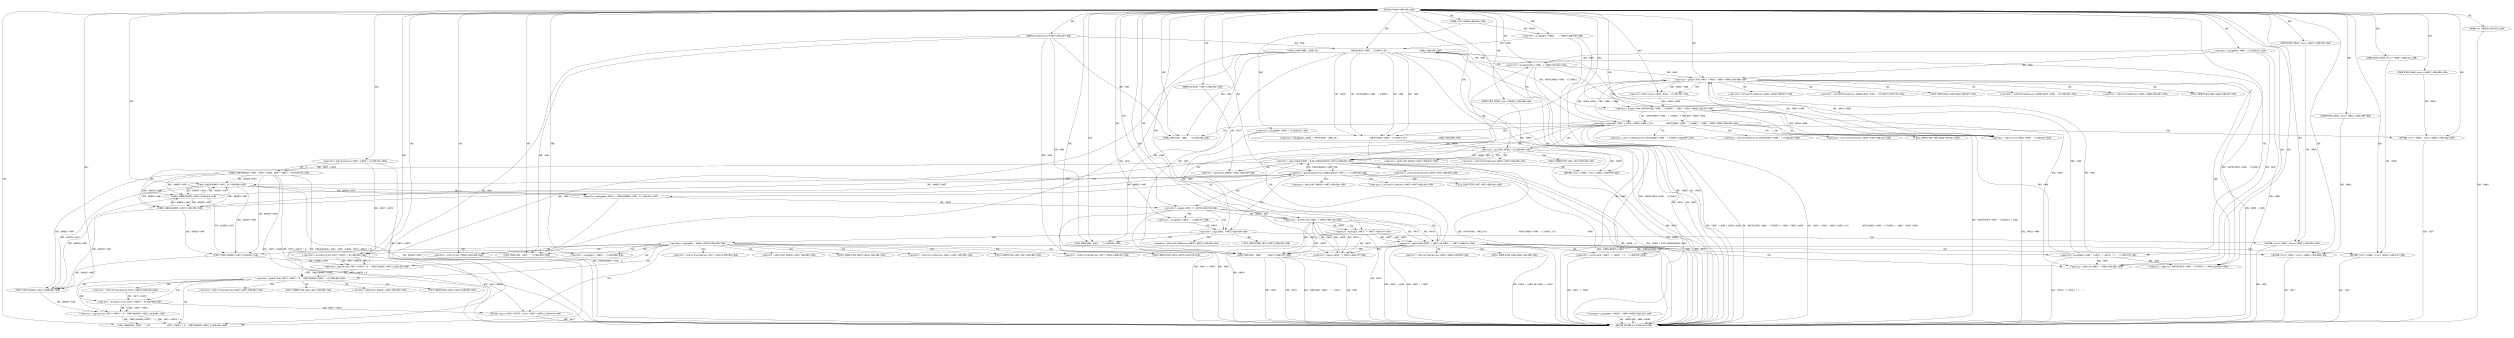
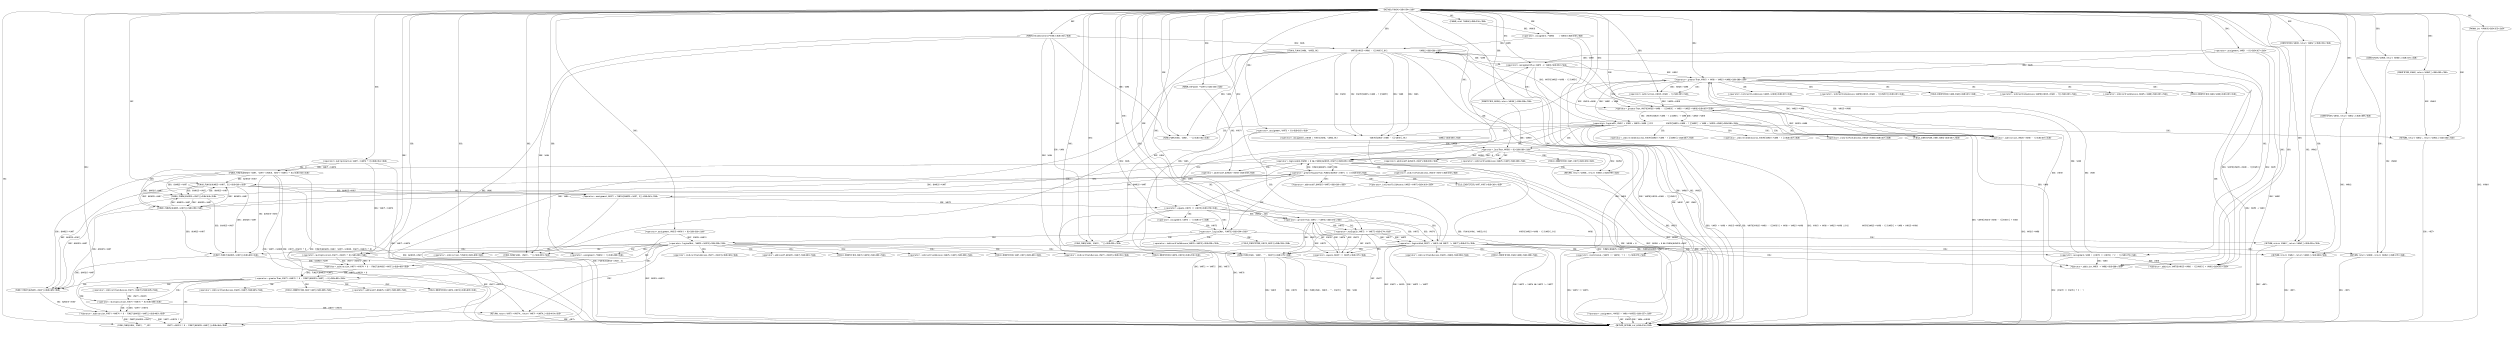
  digraph {
    fontname="Roboto Mono"
    node [fontname="Roboto Mono"]
    edge [fontname="Roboto Mono"]
    n1 [label="(METHOD,FUN24)<SUB>354</SUB>"]
    n2 [label="(PARAM,AVCodecContext*VAR6)<SUB>354</SUB>"]
    n3 [label="(PARAM,void *VAR68)<SUB>354</SUB>"]
    n4 [label="(PARAM,int *VAR69)<SUB>355</SUB>"]
    n5 [label="(PARAM,AVPacket *VAR71)<SUB>355</SUB>"]
    n6 [label="(&lt;operator&gt;.assignment,*VAR53    = VAR68)<SUB>358</SUB>"]
    n7 [label="(&lt;operator&gt;.assignment,VAR73 = 0)<SUB>365</SUB>"]
+   n8 [label="(&lt;operator&gt;.assignment,VAR25-&gt;VAR19 = 0)<SUB>366</SUB>"]
    n9 [label="(&lt;operator&gt;.assignment,VAR51 = 0)<SUB>367</SUB>"]
    n10 [label="(&lt;operator&gt;.assignment,*VAR69 = 1)<SUB>408</SUB>"]
    n11 [label="(&lt;operator&gt;.greaterEqualsThan,FUN26(&amp;VAR25-&gt;VAR7) &gt;= 3)<SUB>368</SUB>"]
    n12 [label="(&lt;operator&gt;.greaterThan,VAR71-&gt;VAR74 * 8 - FUN27(&amp;VAR25-&gt;VAR7) &gt; 8)<SUB>403</SUB>"]
    n13 [label="(&lt;operator&gt;.multiplication,VAR71-&gt;VAR74 * 8)<SUB>363</SUB>"]
    n14 [label="(&lt;operator&gt;.assignment,VAR8 = (VAR72 == VAR76) ? 2 : 1)<SUB>379</SUB>"]
    n15 [label="(&lt;operator&gt;.assignmentPlus,VAR51 += VAR8)<SUB>392</SUB>"]
    n16 [label="(FUN9,FUN9(VAR6, VAR31, &quot;&quot;))<SUB>395</SUB>"]
    n17 [label="(RETURN,return VAR62;,return VAR62;)<SUB>396</SUB>"]
    n18 [label="(FUN9,FUN9(VAR6, VAR31, &quot;&quot;))<SUB>399</SUB>"]
    n19 [label="(RETURN,return VAR62;,return VAR62;)<SUB>400</SUB>"]
    n20 [label="(FUN9,FUN9(VAR6, VAR31, &quot;&quot;,\012               VAR71-&gt;VAR74 * 8 - FUN27(&amp;VAR25-&gt;VAR7)))<SUB>404</SUB>"]
    n21 [label="(&lt;operator&gt;.equals,VAR72 == VAR75)<SUB>370</SUB>"]
    n22 [label="(IDENTIFIER,VAR62,return VAR62;)<SUB>396</SUB>"]
    n23 [label="(IDENTIFIER,VAR62,return VAR62;)<SUB>400</SUB>"]
    n24 [label="(FUN18,FUN18(&amp;VAR25-&gt;VAR7, 3))<SUB>369</SUB>"]
    n25 [label="(&lt;operator&gt;.assignment,VAR73 = 1)<SUB>371</SUB>"]
    n26 [label="(FUN9,FUN9(VAR6, VAR31, &quot;&quot;, VAR72))<SUB>375</SUB>"]
    n27 [label="(RETURN,return VAR60;,return VAR60;)<SUB>376</SUB>"]
    n28 [label="(&lt;operator&gt;.conditional,(VAR72 == VAR76) ? 2 : 1)<SUB>379</SUB>"]
    n29 [label="(FUN9,FUN9(VAR6, VAR31, &quot;&quot;))<SUB>382</SUB>"]
    n30 [label="(RETURN,return VAR62;,return VAR62;)<SUB>383</SUB>"]
    n31 [label="(FUN16,FUN16(VAR6, VAR53,\012                             VAR78[VAR25-&gt;VAR8 - 1][VAR51],\012                             VAR8))<SUB>386</SUB>"]
    n32 [label="(&lt;operator&gt;.multiplication,VAR71-&gt;VAR74 * 8)<SUB>403</SUB>"]
    n33 [label="(&lt;operator&gt;.greaterThan,VAR72 &gt; VAR76)<SUB>374</SUB>"]
    n34 [label="(&lt;operator&gt;.notEquals,VAR72 != VAR77)<SUB>374</SUB>"]
    n35 [label="(IDENTIFIER,VAR60,return VAR60;)<SUB>376</SUB>"]
    n36 [label="(&lt;operator&gt;.equals,VAR72 == VAR76)<SUB>379</SUB>"]
    n37 [label="(&lt;operator&gt;.greaterThan,VAR51 + VAR8 &gt; VAR25-&gt;VAR8)<SUB>380</SUB>"]
    n38 [label="(&lt;operator&gt;.greaterThan,VAR78[VAR25-&gt;VAR8 - 1][VAR51] + VAR8 &gt; VAR25-&gt;VAR8)<SUB>381</SUB>"]
    n39 [label="(IDENTIFIER,VAR62,return VAR62;)<SUB>383</SUB>"]
    n40 [label="(&lt;operator&gt;.lessThan,VAR58 &lt; 0)<SUB>389</SUB>"]
    n41 [label="(IDENTIFIER,VAR58,return VAR58;)<SUB>390</SUB>"]
    n42 [label="(&lt;operator&gt;.multiplication,VAR71-&gt;VAR74 * 8)<SUB>405</SUB>"]
    n43 [label="(&lt;operator&gt;.addition,VAR51 + VAR8)<SUB>380</SUB>"]
    n44 [label="(&lt;operator&gt;.addition,VAR78[VAR25-&gt;VAR8 - 1][VAR51] + VAR8)<SUB>381</SUB>"]
    n45 [label="(&lt;operator&gt;.subtraction,VAR25-&gt;VAR8 - 1)<SUB>387</SUB>"]
    n46 [label="(&lt;operator&gt;.subtraction,VAR25-&gt;VAR8 - 1)<SUB>381</SUB>"]
    n47 [label="(&lt;operator&gt;.indirection,*VAR69)<SUB>408</SUB>"]
    n48 [label="(METHOD_RETURN,int)<SUB>354</SUB>"]
    n49 [label="(&lt;operator&gt;.addressOf,&amp;VAR25-&gt;VAR7)<SUB>368</SUB>"]
    n50 [label="(&lt;operator&gt;.logicalNot,!VAR73)<SUB>394</SUB>"]
    n51 [label="(&lt;operator&gt;.logicalNot,!VAR25-&gt;VAR19)<SUB>398</SUB>"]
    n52 [label="(&lt;operator&gt;.assignment,VAR72 = FUN18(&amp;VAR25-&gt;VAR7, 3))<SUB>369</SUB>"]
    n53 [label="(&lt;operator&gt;.logicalAnd,VAR58 &lt; 0 &amp;&amp; FUN26(&amp;VAR25-&gt;VAR7))<SUB>389</SUB>"]
    n54 [label="(&lt;operator&gt;.addressOf,&amp;VAR25-&gt;VAR7)<SUB>369</SUB>"]
    n55 [label="(&lt;operator&gt;.indirectFieldAccess,VAR25-&gt;VAR7)<SUB>369</SUB>"]
    n56 [label="(FIELD_IDENTIFIER,VAR7,VAR7)<SUB>369</SUB>"]
    n57 [label="(&lt;operator&gt;.indirectFieldAccess,VAR25-&gt;VAR19)<SUB>398</SUB>"]
    n58 [label="(FIELD_IDENTIFIER,VAR19,VAR19)<SUB>398</SUB>"]
    n59 [label="(FUN27,FUN27(&amp;VAR25-&gt;VAR7))<SUB>405</SUB>"]
    n60 [label="(&lt;operator&gt;.subtraction,VAR71-&gt;VAR74 * 8 - FUN27(&amp;VAR25-&gt;VAR7))<SUB>405</SUB>"]
    n61 [label="(&lt;operator&gt;.indirectFieldAccess,VAR71-&gt;VAR74)<SUB>405</SUB>"]
    n62 [label="(&lt;operator&gt;.addressOf,&amp;VAR25-&gt;VAR7)<SUB>405</SUB>"]
    n63 [label="(FIELD_IDENTIFIER,VAR74,VAR74)<SUB>405</SUB>"]
    n64 [label="(&lt;operator&gt;.indirectFieldAccess,VAR25-&gt;VAR7)<SUB>405</SUB>"]
    n65 [label="(FIELD_IDENTIFIER,VAR7,VAR7)<SUB>405</SUB>"]
    n66 [label="(FUN25,FUN25(&amp;VAR25-&gt;VAR7, VAR71-&gt;VAR68, VAR71-&gt;VAR74 * 8))<SUB>363</SUB>"]
    n67 [label="(&lt;operator&gt;.logicalAnd,VAR72 &gt; VAR76 &amp;&amp; VAR72 != VAR77)<SUB>374</SUB>"]
    n68 [label="(FUN26,FUN26(&amp;VAR25-&gt;VAR7))<SUB>368</SUB>"]
    n69 [label="(FUN27,FUN27(&amp;VAR25-&gt;VAR7))<SUB>403</SUB>"]
    n70 [label="(FUN26,FUN26(&amp;VAR25-&gt;VAR7))<SUB>389</SUB>"]
    n71 [label="(&lt;operator&gt;.assignment,VAR58 = FUN16(VAR6, VAR53,\012                             VAR78[VAR25-&gt;VAR8 - 1][VAR51],\012                             VAR8))<SUB>386</SUB>"]
    n72 [label="(RETURN,return VAR71-&gt;VAR74;,return VAR71-&gt;VAR74;)<SUB>410</SUB>"]
    n73 [label="(&lt;operator&gt;.subtraction,VAR71-&gt;VAR74 * 8 - FUN27(&amp;VAR25-&gt;VAR7))<SUB>403</SUB>"]
    n74 [label="(&lt;operator&gt;.logicalOr,VAR51 + VAR8 &gt; VAR25-&gt;VAR8 ||\012            VAR78[VAR25-&gt;VAR8 - 1][VAR51] + VAR8 &gt; VAR25-&gt;VAR8)<SUB>380</SUB>"]
    n75 [label="(&lt;operator&gt;.indirectFieldAccess,VAR25-&gt;VAR8)<SUB>381</SUB>"]
    n76 [label="(&lt;operator&gt;.indirectIndexAccess,VAR78[VAR25-&gt;VAR8 - 1][VAR51])<SUB>381</SUB>"]
    n77 [label="(FIELD_IDENTIFIER,VAR8,VAR8)<SUB>381</SUB>"]
    n78 [label="(&lt;operator&gt;.indirectIndexAccess,VAR78[VAR25-&gt;VAR8 - 1])<SUB>381</SUB>"]
    n79 [label="(&lt;operator&gt;.indirectFieldAccess,VAR25-&gt;VAR8)<SUB>381</SUB>"]
    n80 [label="(FIELD_IDENTIFIER,VAR8,VAR8)<SUB>381</SUB>"]
    n81 [label="(RETURN,return VAR58;,return VAR58;)<SUB>390</SUB>"]
    n82 [label="(&lt;operator&gt;.addressOf,&amp;VAR25-&gt;VAR7)<SUB>389</SUB>"]
    n83 [label="(&lt;operator&gt;.indirectFieldAccess,VAR25-&gt;VAR7)<SUB>389</SUB>"]
    n84 [label="(FIELD_IDENTIFIER,VAR7,VAR7)<SUB>389</SUB>"]
    n85 [label="(&lt;operator&gt;.assignment,*VAR25 = VAR6-&gt;VAR55)<SUB>357</SUB>"]
    n86 [label="(&lt;operator&gt;.indirectFieldAccess,VAR71-&gt;VAR74)<SUB>410</SUB>"]
    n87 [label="(FIELD_IDENTIFIER,VAR74,VAR74)<SUB>410</SUB>"]
    n88 [label="(&lt;operator&gt;.indirectFieldAccess,VAR71-&gt;VAR74)<SUB>403</SUB>"]
    n89 [label="(&lt;operator&gt;.addressOf,&amp;VAR25-&gt;VAR7)<SUB>403</SUB>"]
    n90 [label="(FIELD_IDENTIFIER,VAR74,VAR74)<SUB>403</SUB>"]
    n91 [label="(&lt;operator&gt;.indirectFieldAccess,VAR25-&gt;VAR7)<SUB>403</SUB>"]
    n92 [label="(FIELD_IDENTIFIER,VAR7,VAR7)<SUB>403</SUB>"]
    n93 [label="(&lt;operator&gt;.indirectFieldAccess,VAR25-&gt;VAR7)<SUB>368</SUB>"]
    n94 [label="(&lt;operator&gt;.indirectFieldAccess,VAR25-&gt;VAR8)<SUB>380</SUB>"]
    n95 [label="(FIELD_IDENTIFIER,VAR8,VAR8)<SUB>380</SUB>"]
    n96 [label="(&lt;operator&gt;.indirectIndexAccess,VAR78[VAR25-&gt;VAR8 - 1][VAR51])<SUB>387</SUB>"]
    n97 [label="(&lt;operator&gt;.indirectIndexAccess,VAR78[VAR25-&gt;VAR8 - 1])<SUB>387</SUB>"]
    n98 [label="(&lt;operator&gt;.indirectFieldAccess,VAR25-&gt;VAR8)<SUB>387</SUB>"]
    n99 [label="(FIELD_IDENTIFIER,VAR8,VAR8)<SUB>387</SUB>"]
    n1 -> n2 [label="DDG: "]
    n1 -> n3 [label="DDG: "]
    n1 -> n4 [label="DDG: "]
    n1 -> n5 [label="DDG: "]
    n1 -> n6 [label="DDG: "]
-   n3 -> n7 [label="DDG: "]
+   n1 -> n7 [label="DDG: "]
+   n1 -> n8 [label="DDG: "]
    n1 -> n9 [label="DDG: "]
    n1 -> n10 [label="DDG: "]
    n1 -> n11 [label="DDG: "]
    n1 -> n12 [label="DDG: "]
    n1 -> n13 [label="DDG: "]
    n1 -> n14 [label="DDG: "]
    n1 -> n15 [label="DDG: "]
    n1 -> n16 [label="DDG: "]
    n1 -> n17 [label="DDG: "]
    n1 -> n18 [label="DDG: "]
    n1 -> n19 [label="DDG: "]
    n1 -> n20 [label="DDG: "]
    n1 -> n21 [label="DDG: "]
    n1 -> n22 [label="DDG: "]
    n1 -> n23 [label="DDG: "]
    n1 -> n24 [label="DDG: "]
    n1 -> n25 [label="DDG: "]
    n1 -> n26 [label="DDG: "]
    n1 -> n27 [label="DDG: "]
    n1 -> n28 [label="DDG: "]
    n1 -> n29 [label="DDG: "]
    n1 -> n30 [label="DDG: "]
    n1 -> n31 [label="DDG: "]
    n1 -> n32 [label="DDG: "]
    n1 -> n33 [label="DDG: "]
    n1 -> n34 [label="DDG: "]
    n1 -> n35 [label="DDG: "]
    n1 -> n36 [label="DDG: "]
    n1 -> n37 [label="DDG: "]
    n1 -> n38 [label="DDG: "]
    n1 -> n39 [label="DDG: "]
    n1 -> n40 [label="DDG: "]
    n1 -> n41 [label="DDG: "]
    n1 -> n42 [label="DDG: "]
    n1 -> n43 [label="DDG: "]
    n1 -> n44 [label="DDG: "]
    n1 -> n45 [label="DDG: "]
    n1 -> n46 [label="DDG: "]
    n1 -> n47 [label="DDG: "]
    n2 -> n16 [label="DDG: VAR6"]
    n2 -> n18 [label="DDG: VAR6"]
    n2 -> n20 [label="DDG: VAR6"]
    n2 -> n26 [label="DDG: VAR6"]
    n2 -> n29 [label="DDG: VAR6"]
    n2 -> n31 [label="DDG: VAR6"]
    n3 -> n6 [label="DDG: VAR68"]
    n4 -> n48 [label="DDG: VAR69"]
    n5 -> n49 [label="DDG: VAR71"]
    n6 -> n31 [label="DDG: VAR53"]
    n6 -> n48 [label="DDG: VAR53"]
    n6 -> n48 [label="DDG: VAR68"]
    n7 -> n48 [label="DDG: VAR73"]
    n7 -> n50 [label="DDG: VAR73"]
+   n8 -> n48 [label="DDG: VAR25-&gt;VAR19"]
+   n8 -> n51 [label="DDG: VAR25-&gt;VAR19"]
    n9 -> n15 [label="DDG: VAR51"]
    n9 -> n37 [label="DDG: VAR51"]
    n9 -> n43 [label="DDG: VAR51"]
    n9 -> n48 [label="DDG: VAR51"]
    n11 -> n21 [label="CDG: "]
    n11 -> n24 [label="CDG: "]
    n11 -> n48 [label="DDG: FUN26(&amp;VAR25-&gt;VAR7)"]
    n11 -> n48 [label="DDG: FUN26(&amp;VAR25-&gt;VAR7) &gt;= 3"]
    n11 -> n50 [label="CDG: "]
    n11 -> n52 [label="CDG: "]
    n11 -> n53 [label="DDG: FUN26(&amp;VAR25-&gt;VAR7)"]
    n11 -> n54 [label="CDG: "]
    n11 -> n55 [label="CDG: "]
    n11 -> n56 [label="CDG: "]
    n12 -> n20 [label="CDG: "]
    n12 -> n42 [label="CDG: "]
    n12 -> n59 [label="CDG: "]
    n12 -> n60 [label="CDG: "]
    n12 -> n61 [label="CDG: "]
    n12 -> n62 [label="CDG: "]
    n12 -> n63 [label="CDG: "]
    n12 -> n64 [label="CDG: "]
    n12 -> n65 [label="CDG: "]
    n13 -> n32 [label="DDG: VAR71-&gt;VAR74"]
    n13 -> n48 [label="DDG: VAR71-&gt;VAR74"]
    n13 -> n66 [label="DDG: VAR71-&gt;VAR74"]
    n13 -> n66 [label="DDG: 8"]
    n14 -> n31 [label="DDG: VAR8"]
    n14 -> n37 [label="DDG: VAR8"]
    n14 -> n38 [label="DDG: VAR8"]
    n14 -> n43 [label="DDG: VAR8"]
    n14 -> n44 [label="DDG: VAR8"]
    n14 -> n48 [label="DDG: (VAR72 == VAR76) ? 2 : 1"]
    n15 -> n37 [label="DDG: VAR51"]
    n15 -> n43 [label="DDG: VAR51"]
    n15 -> n48 [label="DDG: VAR51"]
    n15 -> n48 [label="DDG: VAR8"]
    n17 -> n48 [label="DDG: &lt;RET&gt;"]
    n19 -> n48 [label="DDG: &lt;RET&gt;"]
    n21 -> n25 [label="CDG: "]
    n21 -> n33 [label="DDG: VAR72"]
    n21 -> n33 [label="CDG: "]
    n21 -> n48 [label="DDG: VAR72 == VAR75"]
    n21 -> n48 [label="DDG: VAR75"]
    n21 -> n50 [label="CDG: "]
    n21 -> n67 [label="CDG: "]
    n22 -> n17 [label="DDG: VAR62"]
    n23 -> n19 [label="DDG: VAR62"]
    n24 -> n48 [label="DDG: &amp;VAR25-&gt;VAR7"]
    n24 -> n52 [label="DDG: &amp;VAR25-&gt;VAR7"]
    n24 -> n52 [label="DDG: 3"]
    n24 -> n59 [label="DDG: &amp;VAR25-&gt;VAR7"]
    n24 -> n68 [label="DDG: &amp;VAR25-&gt;VAR7"]
    n24 -> n69 [label="DDG: &amp;VAR25-&gt;VAR7"]
    n24 -> n70 [label="DDG: &amp;VAR25-&gt;VAR7"]
    n25 -> n50 [label="DDG: VAR73"]
    n26 -> n48 [label="DDG: VAR6"]
    n26 -> n48 [label="DDG: VAR31"]
    n26 -> n48 [label="DDG: VAR72"]
    n26 -> n48 [label="DDG: FUN9(VAR6, VAR31, &quot;&quot;, VAR72)"]
    n27 -> n48 [label="DDG: &lt;RET&gt;"]
    n28 -> n48 [label="DDG: VAR72 == VAR76"]
    n30 -> n48 [label="DDG: &lt;RET&gt;"]
    n31 -> n15 [label="DDG: VAR8"]
    n31 -> n16 [label="DDG: VAR6"]
    n31 -> n18 [label="DDG: VAR6"]
    n31 -> n20 [label="DDG: VAR6"]
    n31 -> n26 [label="DDG: VAR6"]
    n31 -> n29 [label="DDG: VAR6"]
    n31 -> n38 [label="DDG: VAR78[VAR25-&gt;VAR8 - 1][VAR51]"]
    n31 -> n44 [label="DDG: VAR78[VAR25-&gt;VAR8 - 1][VAR51]"]
    n31 -> n48 [label="DDG: VAR53"]
    n31 -> n48 [label="DDG: VAR78[VAR25-&gt;VAR8 - 1][VAR51]"]
    n31 -> n71 [label="DDG: VAR6"]
    n31 -> n71 [label="DDG: VAR53"]
    n31 -> n71 [label="DDG: VAR78[VAR25-&gt;VAR8 - 1][VAR51]"]
    n31 -> n71 [label="DDG: VAR8"]
    n32 -> n72 [label="DDG: VAR71-&gt;VAR74"]
    n32 -> n73 [label="DDG: VAR71-&gt;VAR74"]
    n32 -> n73 [label="DDG: 8"]
    n33 -> n26 [label="DDG: VAR72"]
    n33 -> n34 [label="DDG: VAR72"]
    n33 -> n34 [label="CDG: "]
    n33 -> n36 [label="DDG: VAR72"]
    n33 -> n36 [label="DDG: VAR76"]
    n33 -> n48 [label="DDG: VAR76"]
    n33 -> n67 [label="DDG: VAR72"]
    n33 -> n67 [label="DDG: VAR76"]
    n34 -> n26 [label="DDG: VAR72"]
    n34 -> n36 [label="DDG: VAR72"]
    n34 -> n48 [label="DDG: VAR77"]
    n34 -> n67 [label="DDG: VAR72"]
    n34 -> n67 [label="DDG: VAR77"]
    n35 -> n27 [label="DDG: VAR60"]
    n36 -> n33 [label="DDG: VAR76"]
    n37 -> n38 [label="CDG: "]
    n37 -> n44 [label="CDG: "]
    n37 -> n45 [label="DDG: VAR25-&gt;VAR8"]
    n37 -> n46 [label="DDG: VAR25-&gt;VAR8"]
    n37 -> n46 [label="CDG: "]
    n37 -> n48 [label="DDG: VAR51 + VAR8"]
    n37 -> n74 [label="DDG: VAR51 + VAR8"]
    n37 -> n74 [label="DDG: VAR25-&gt;VAR8"]
    n37 -> n75 [label="CDG: "]
    n37 -> n76 [label="CDG: "]
    n37 -> n77 [label="CDG: "]
    n37 -> n78 [label="CDG: "]
    n37 -> n79 [label="CDG: "]
    n37 -> n80 [label="CDG: "]
    n38 -> n45 [label="DDG: VAR25-&gt;VAR8"]
    n38 -> n48 [label="DDG: VAR78[VAR25-&gt;VAR8 - 1][VAR51] + VAR8"]
    n38 -> n74 [label="DDG: VAR78[VAR25-&gt;VAR8 - 1][VAR51] + VAR8"]
    n38 -> n74 [label="DDG: VAR25-&gt;VAR8"]
    n39 -> n30 [label="DDG: VAR62"]
    n40 -> n48 [label="DDG: VAR58"]
    n40 -> n53 [label="DDG: VAR58"]
    n40 -> n53 [label="DDG: 0"]
    n40 -> n70 [label="CDG: "]
    n40 -> n81 [label="DDG: VAR58"]
    n40 -> n82 [label="CDG: "]
    n40 -> n83 [label="CDG: "]
    n40 -> n84 [label="CDG: "]
    n41 -> n81 [label="DDG: VAR58"]
    n42 -> n60 [label="DDG: VAR71-&gt;VAR74"]
    n42 -> n60 [label="DDG: 8"]
    n42 -> n72 [label="DDG: VAR71-&gt;VAR74"]
    n45 -> n37 [label="DDG: VAR25-&gt;VAR8"]
    n45 -> n48 [label="DDG: VAR25-&gt;VAR8"]
    n46 -> n38 [label="DDG: VAR25-&gt;VAR8"]
    n50 -> n16 [label="CDG: "]
    n50 -> n17 [label="CDG: "]
    n50 -> n51 [label="CDG: "]
    n50 -> n57 [label="CDG: "]
    n50 -> n58 [label="CDG: "]
    n51 -> n10 [label="DDG: "]
    n51 -> n12 [label="CDG: "]
    n51 -> n18 [label="CDG: "]
    n51 -> n19 [label="CDG: "]
    n51 -> n32 [label="CDG: "]
    n51 -> n47 [label="CDG: "]
    n51 -> n69 [label="CDG: "]
    n51 -> n72 [label="CDG: "]
    n51 -> n73 [label="CDG: "]
    n51 -> n86 [label="CDG: "]
    n51 -> n87 [label="CDG: "]
    n51 -> n88 [label="CDG: "]
    n51 -> n89 [label="CDG: "]
    n51 -> n90 [label="CDG: "]
    n51 -> n91 [label="CDG: "]
    n51 -> n92 [label="CDG: "]
    n52 -> n21 [label="DDG: VAR72"]
    n52 -> n48 [label="DDG: FUN18(&amp;VAR25-&gt;VAR7, 3)"]
    n53 -> n11 [label="CDG: "]
    n53 -> n15 [label="CDG: "]
    n53 -> n48 [label="DDG: VAR58 &lt; 0"]
    n53 -> n48 [label="DDG: VAR58 &lt; 0 &amp;&amp; FUN26(&amp;VAR25-&gt;VAR7)"]
    n53 -> n49 [label="CDG: "]
    n53 -> n68 [label="CDG: "]
    n53 -> n81 [label="CDG: "]
    n53 -> n93 [label="CDG: "]
    n59 -> n60 [label="DDG: &amp;VAR25-&gt;VAR7"]
    n60 -> n20 [label="DDG: VAR71-&gt;VAR74 * 8"]
    n60 -> n20 [label="DDG: FUN27(&amp;VAR25-&gt;VAR7)"]
    n61 -> n42 [label="DDG: VAR71-&gt;VAR74"]
    n66 -> n24 [label="DDG: &amp;VAR25-&gt;VAR7"]
    n66 -> n48 [label="DDG: VAR71-&gt;VAR68"]
    n66 -> n48 [label="DDG: VAR71-&gt;VAR74 * 8"]
    n66 -> n48 [label="DDG: FUN25(&amp;VAR25-&gt;VAR7, VAR71-&gt;VAR68, VAR71-&gt;VAR74 * 8)"]
    n66 -> n59 [label="DDG: &amp;VAR25-&gt;VAR7"]
    n66 -> n68 [label="DDG: &amp;VAR25-&gt;VAR7"]
    n66 -> n69 [label="DDG: &amp;VAR25-&gt;VAR7"]
    n66 -> n70 [label="DDG: &amp;VAR25-&gt;VAR7"]
    n67 -> n14 [label="CDG: "]
    n67 -> n26 [label="CDG: "]
    n67 -> n27 [label="CDG: "]
    n67 -> n28 [label="CDG: "]
    n67 -> n36 [label="CDG: "]
    n67 -> n37 [label="CDG: "]
    n67 -> n43 [label="CDG: "]
    n67 -> n48 [label="DDG: VAR72 &gt; VAR76"]
    n67 -> n48 [label="DDG: VAR72 != VAR77"]
    n67 -> n48 [label="DDG: VAR72 &gt; VAR76 &amp;&amp; VAR72 != VAR77"]
    n67 -> n74 [label="CDG: "]
    n67 -> n94 [label="CDG: "]
    n67 -> n95 [label="CDG: "]
    n68 -> n11 [label="DDG: &amp;VAR25-&gt;VAR7"]
    n68 -> n24 [label="DDG: &amp;VAR25-&gt;VAR7"]
    n68 -> n59 [label="DDG: &amp;VAR25-&gt;VAR7"]
    n68 -> n69 [label="DDG: &amp;VAR25-&gt;VAR7"]
    n68 -> n70 [label="DDG: &amp;VAR25-&gt;VAR7"]
    n69 -> n59 [label="DDG: &amp;VAR25-&gt;VAR7"]
    n69 -> n73 [label="DDG: &amp;VAR25-&gt;VAR7"]
    n70 -> n24 [label="DDG: &amp;VAR25-&gt;VAR7"]
    n70 -> n53 [label="DDG: &amp;VAR25-&gt;VAR7"]
    n70 -> n59 [label="DDG: &amp;VAR25-&gt;VAR7"]
    n70 -> n68 [label="DDG: &amp;VAR25-&gt;VAR7"]
    n70 -> n69 [label="DDG: &amp;VAR25-&gt;VAR7"]
    n71 -> n40 [label="DDG: VAR58"]
    n71 -> n48 [label="DDG: FUN16(VAR6, VAR53,\012                             VAR78[VAR25-&gt;VAR8 - 1][VAR51],\012                             VAR8)"]
    n72 -> n48 [label="DDG: &lt;RET&gt;"]
    n73 -> n12 [label="DDG: VAR71-&gt;VAR74 * 8"]
    n73 -> n12 [label="DDG: FUN27(&amp;VAR25-&gt;VAR7)"]
    n74 -> n29 [label="CDG: "]
    n74 -> n30 [label="CDG: "]
    n74 -> n31 [label="CDG: "]
    n74 -> n40 [label="CDG: "]
    n74 -> n45 [label="CDG: "]
    n74 -> n48 [label="DDG: VAR51 + VAR8 &gt; VAR25-&gt;VAR8"]
    n74 -> n48 [label="DDG: VAR78[VAR25-&gt;VAR8 - 1][VAR51] + VAR8 &gt; VAR25-&gt;VAR8"]
    n74 -> n48 [label="DDG: VAR51 + VAR8 &gt; VAR25-&gt;VAR8 ||\012            VAR78[VAR25-&gt;VAR8 - 1][VAR51] + VAR8 &gt; VAR25-&gt;VAR8"]
    n74 -> n53 [label="CDG: "]
    n74 -> n71 [label="CDG: "]
    n74 -> n96 [label="CDG: "]
    n74 -> n97 [label="CDG: "]
    n74 -> n98 [label="CDG: "]
    n74 -> n99 [label="CDG: "]
    n81 -> n48 [label="DDG: &lt;RET&gt;"]
    n85 -> n48 [label="DDG: VAR25"]
    n85 -> n48 [label="DDG: VAR6-&gt;VAR55"]
  }
